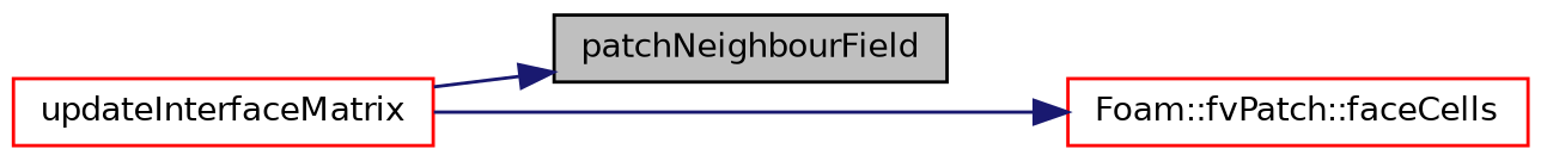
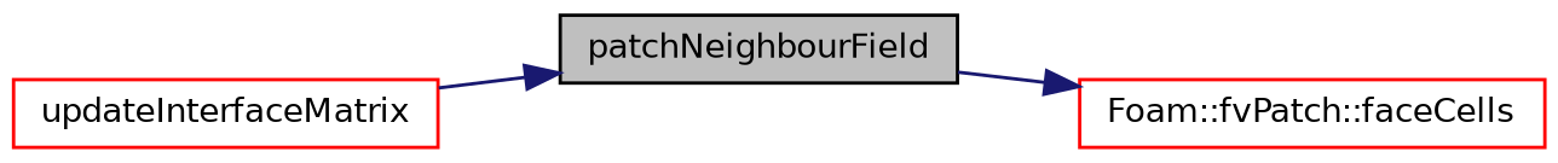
  digraph {
    rankdir=LR
    node [color=red fontname=Helvetica fontsize=10 shape=record]
    edge [color=midnightblue fontname=Helvetica fontsize=10 labelfontname=Helvetica labelfontsize=10 style=solid]
    n1 [color=black fillcolor=grey75 fontcolor=black height=0.2 label=patchNeighbourField style=filled width=0.4]
    n2 [height=0.2 label="Foam::fvPatch::faceCells" width=0.4]
    n3 [height=0.2 label=updateInterfaceMatrix width=0.4]
-   n3 -> n2
+   n1 -> n2
    n3 -> n1
  }
